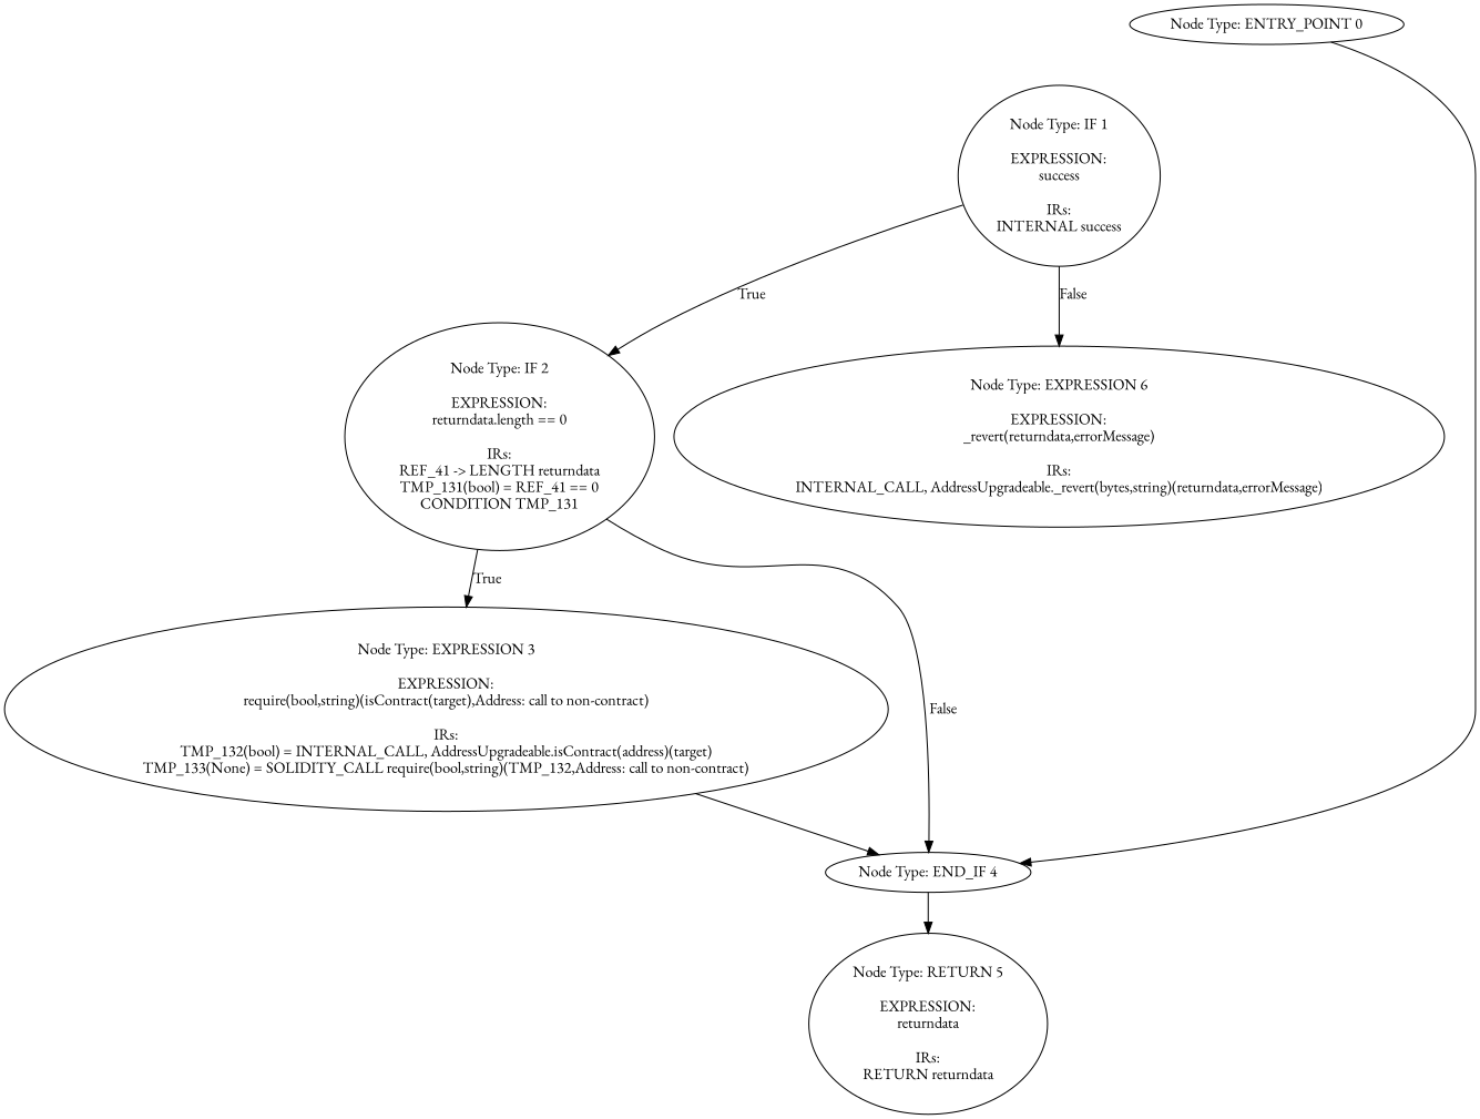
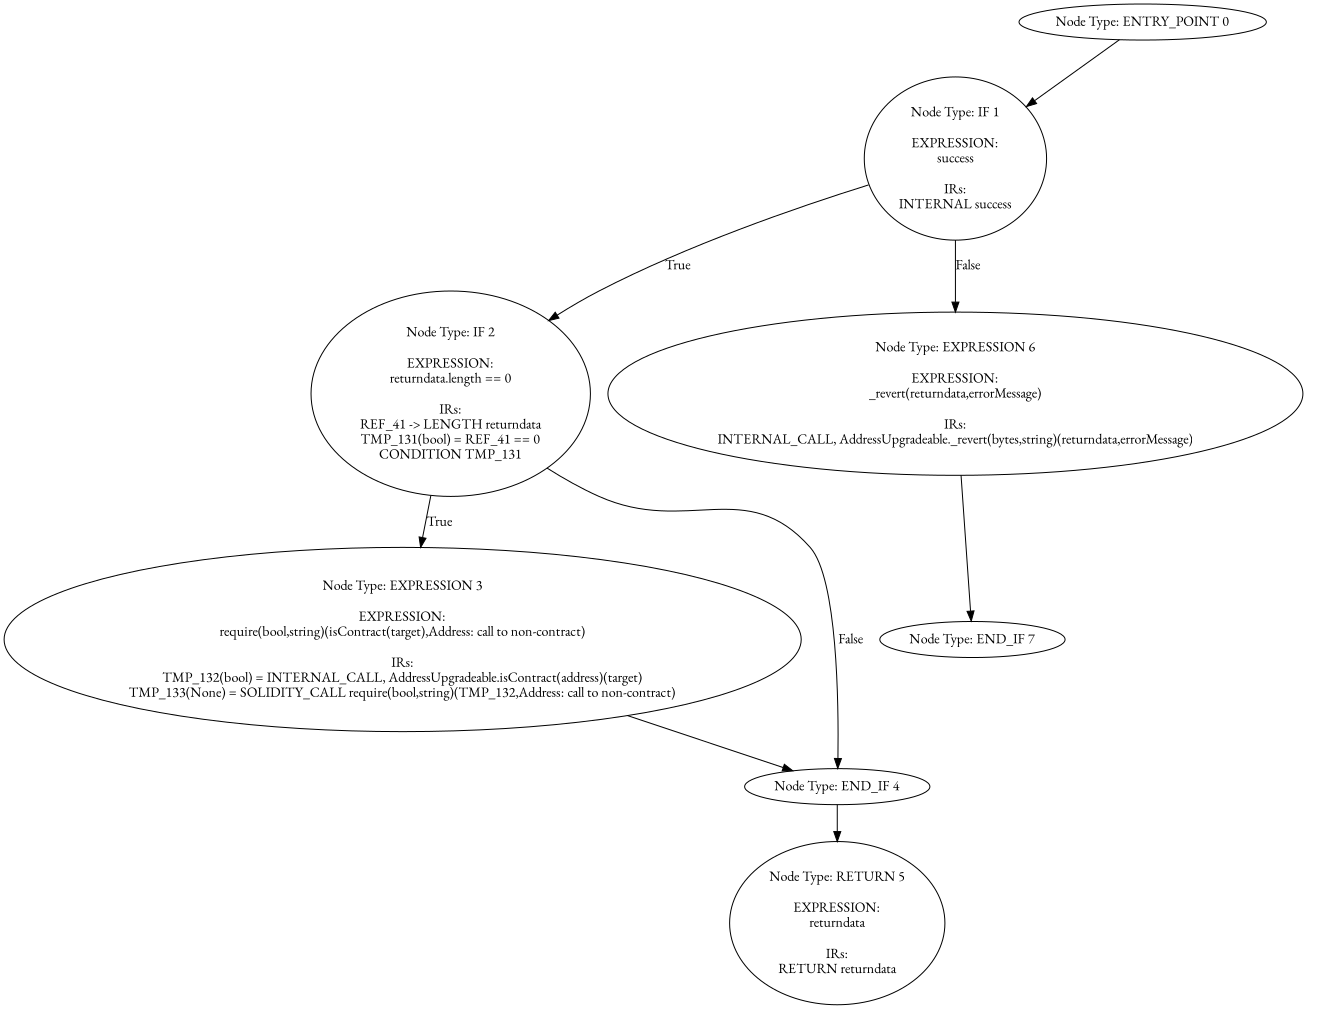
  digraph {
    fontname="EB Garamond"
    node [fontname="EB Garamond"]
    edge [fontname="EB Garamond"]
    n1 [label="Node Type: ENTRY_POINT 0\n"]
    n2 [label="Node Type: IF 1\n\nEXPRESSION:\nsuccess\n\nIRs:\nINTERNAL success"]
    n3 [label="Node Type: IF 2\n\nEXPRESSION:\nreturndata.length == 0\n\nIRs:\nREF_41 -> LENGTH returndata\nTMP_131(bool) = REF_41 == 0\nCONDITION TMP_131"]
    n4 [label="Node Type: EXPRESSION 6\n\nEXPRESSION:\n_revert(returndata,errorMessage)\n\nIRs:\nINTERNAL_CALL, AddressUpgradeable._revert(bytes,string)(returndata,errorMessage)"]
    n5 [label="Node Type: EXPRESSION 3\n\nEXPRESSION:\nrequire(bool,string)(isContract(target),Address: call to non-contract)\n\nIRs:\nTMP_132(bool) = INTERNAL_CALL, AddressUpgradeable.isContract(address)(target)\nTMP_133(None) = SOLIDITY_CALL require(bool,string)(TMP_132,Address: call to non-contract)"]
    n6 [label="Node Type: END_IF 4\n"]
+   n7 [label="Node Type: END_IF 7\n"]
    n8 [label="Node Type: RETURN 5\n\nEXPRESSION:\nreturndata\n\nIRs:\nRETURN returndata"]
-   n1 -> n6
+   n1 -> n2
    n2 -> n3 [label=True]
    n2 -> n4 [label=False]
    n3 -> n5 [label=True]
    n3 -> n6 [label=False]
+   n4 -> n7
    n5 -> n6
    n6 -> n8
  }
